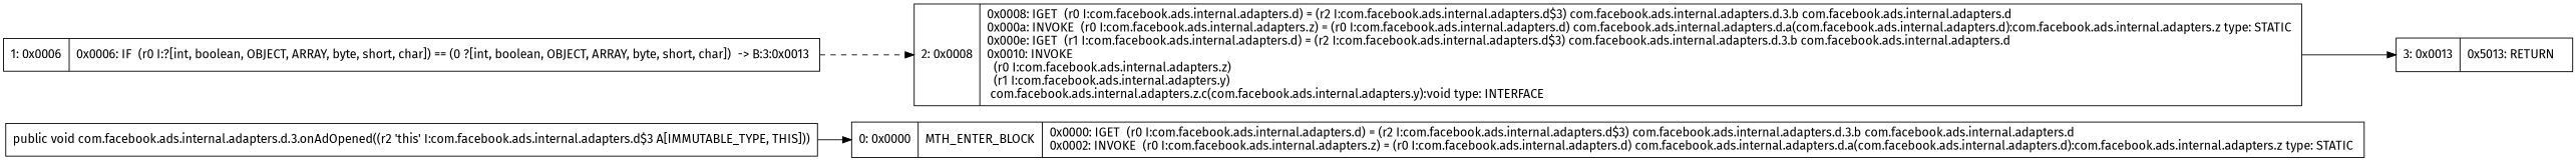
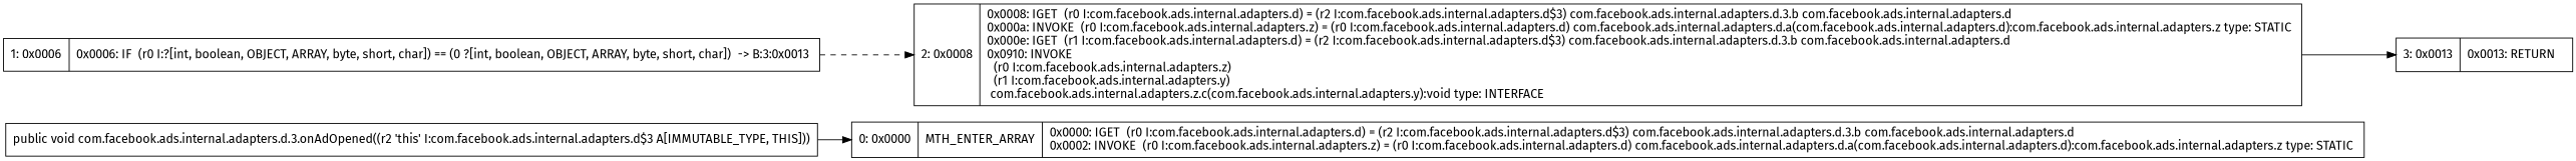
  digraph {
    fontname="Fira Sans"
    rankdir=LR
    node [fontname="Fira Sans" shape=record]
    edge [fontname="Fira Sans"]
-   n1 [label="{0\:\ 0x0000|MTH_ENTER_BLOCK\l|0x0000: IGET  (r0 I:com.facebook.ads.internal.adapters.d) = (r2 I:com.facebook.ads.internal.adapters.d$3) com.facebook.ads.internal.adapters.d.3.b com.facebook.ads.internal.adapters.d \l0x0002: INVOKE  (r0 I:com.facebook.ads.internal.adapters.z) = (r0 I:com.facebook.ads.internal.adapters.d) com.facebook.ads.internal.adapters.d.a(com.facebook.ads.internal.adapters.d):com.facebook.ads.internal.adapters.z type: STATIC \l}"]
+   n1 [label="{0\:\ 0x0000|MTH_ENTER_ARRAY\l|0x0000: IGET  (r0 I:com.facebook.ads.internal.adapters.d) = (r2 I:com.facebook.ads.internal.adapters.d$3) com.facebook.ads.internal.adapters.d.3.b com.facebook.ads.internal.adapters.d \l0x0002: INVOKE  (r0 I:com.facebook.ads.internal.adapters.z) = (r0 I:com.facebook.ads.internal.adapters.d) com.facebook.ads.internal.adapters.d.a(com.facebook.ads.internal.adapters.d):com.facebook.ads.internal.adapters.z type: STATIC \l}"]
    n2 [label="{1\:\ 0x0006|0x0006: IF  (r0 I:?[int, boolean, OBJECT, ARRAY, byte, short, char]) == (0 ?[int, boolean, OBJECT, ARRAY, byte, short, char])  \-\> B:3:0x0013 \l}"]
-   n3 [label="{2\:\ 0x0008|0x0008: IGET  (r0 I:com.facebook.ads.internal.adapters.d) = (r2 I:com.facebook.ads.internal.adapters.d$3) com.facebook.ads.internal.adapters.d.3.b com.facebook.ads.internal.adapters.d \l0x000a: INVOKE  (r0 I:com.facebook.ads.internal.adapters.z) = (r0 I:com.facebook.ads.internal.adapters.d) com.facebook.ads.internal.adapters.d.a(com.facebook.ads.internal.adapters.d):com.facebook.ads.internal.adapters.z type: STATIC \l0x000e: IGET  (r1 I:com.facebook.ads.internal.adapters.d) = (r2 I:com.facebook.ads.internal.adapters.d$3) com.facebook.ads.internal.adapters.d.3.b com.facebook.ads.internal.adapters.d \l0x0010: INVOKE  \l  (r0 I:com.facebook.ads.internal.adapters.z)\l  (r1 I:com.facebook.ads.internal.adapters.y)\l com.facebook.ads.internal.adapters.z.c(com.facebook.ads.internal.adapters.y):void type: INTERFACE \l}"]
-   n4 [label="{3\:\ 0x0013|0x5013: RETURN   \l}"]
+   n3 [label="{2\:\ 0x0008|0x0008: IGET  (r0 I:com.facebook.ads.internal.adapters.d) = (r2 I:com.facebook.ads.internal.adapters.d$3) com.facebook.ads.internal.adapters.d.3.b com.facebook.ads.internal.adapters.d \l0x000a: INVOKE  (r0 I:com.facebook.ads.internal.adapters.z) = (r0 I:com.facebook.ads.internal.adapters.d) com.facebook.ads.internal.adapters.d.a(com.facebook.ads.internal.adapters.d):com.facebook.ads.internal.adapters.z type: STATIC \l0x000e: IGET  (r1 I:com.facebook.ads.internal.adapters.d) = (r2 I:com.facebook.ads.internal.adapters.d$3) com.facebook.ads.internal.adapters.d.3.b com.facebook.ads.internal.adapters.d \l0x0910: INVOKE  \l  (r0 I:com.facebook.ads.internal.adapters.z)\l  (r1 I:com.facebook.ads.internal.adapters.y)\l com.facebook.ads.internal.adapters.z.c(com.facebook.ads.internal.adapters.y):void type: INTERFACE \l}"]
+   n4 [label="{3\:\ 0x0013|0x0013: RETURN   \l}"]
    n5 [label="{public void com.facebook.ads.internal.adapters.d.3.onAdOpened((r2 'this' I:com.facebook.ads.internal.adapters.d$3 A[IMMUTABLE_TYPE, THIS])) }"]
    n2 -> n3 [style=dashed]
    n3 -> n4
    n5 -> n1
  }
